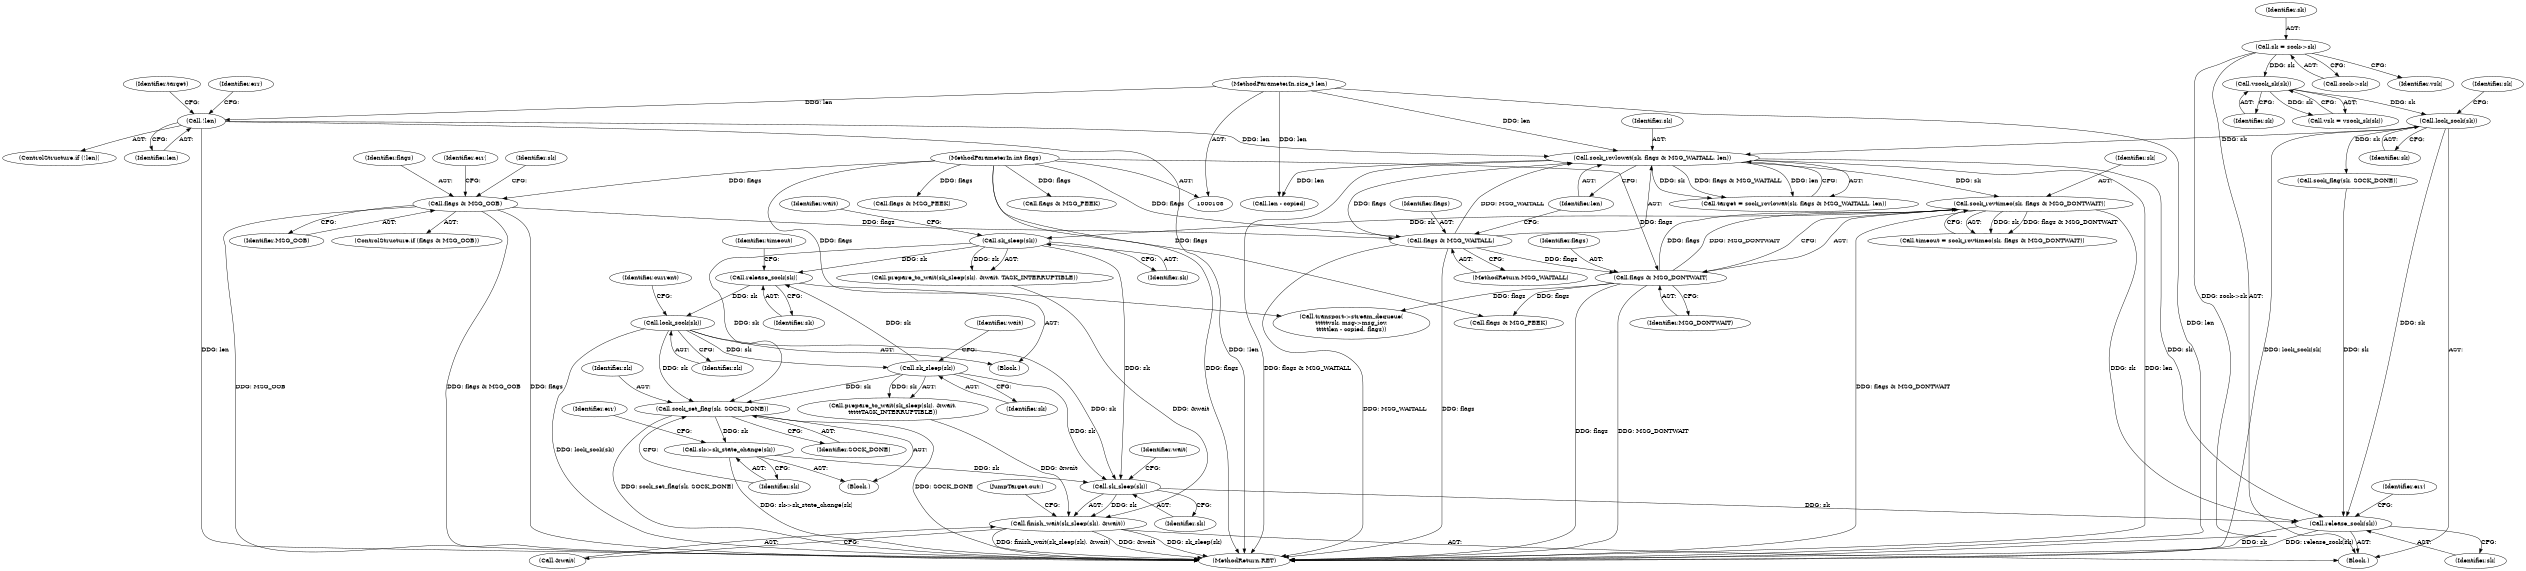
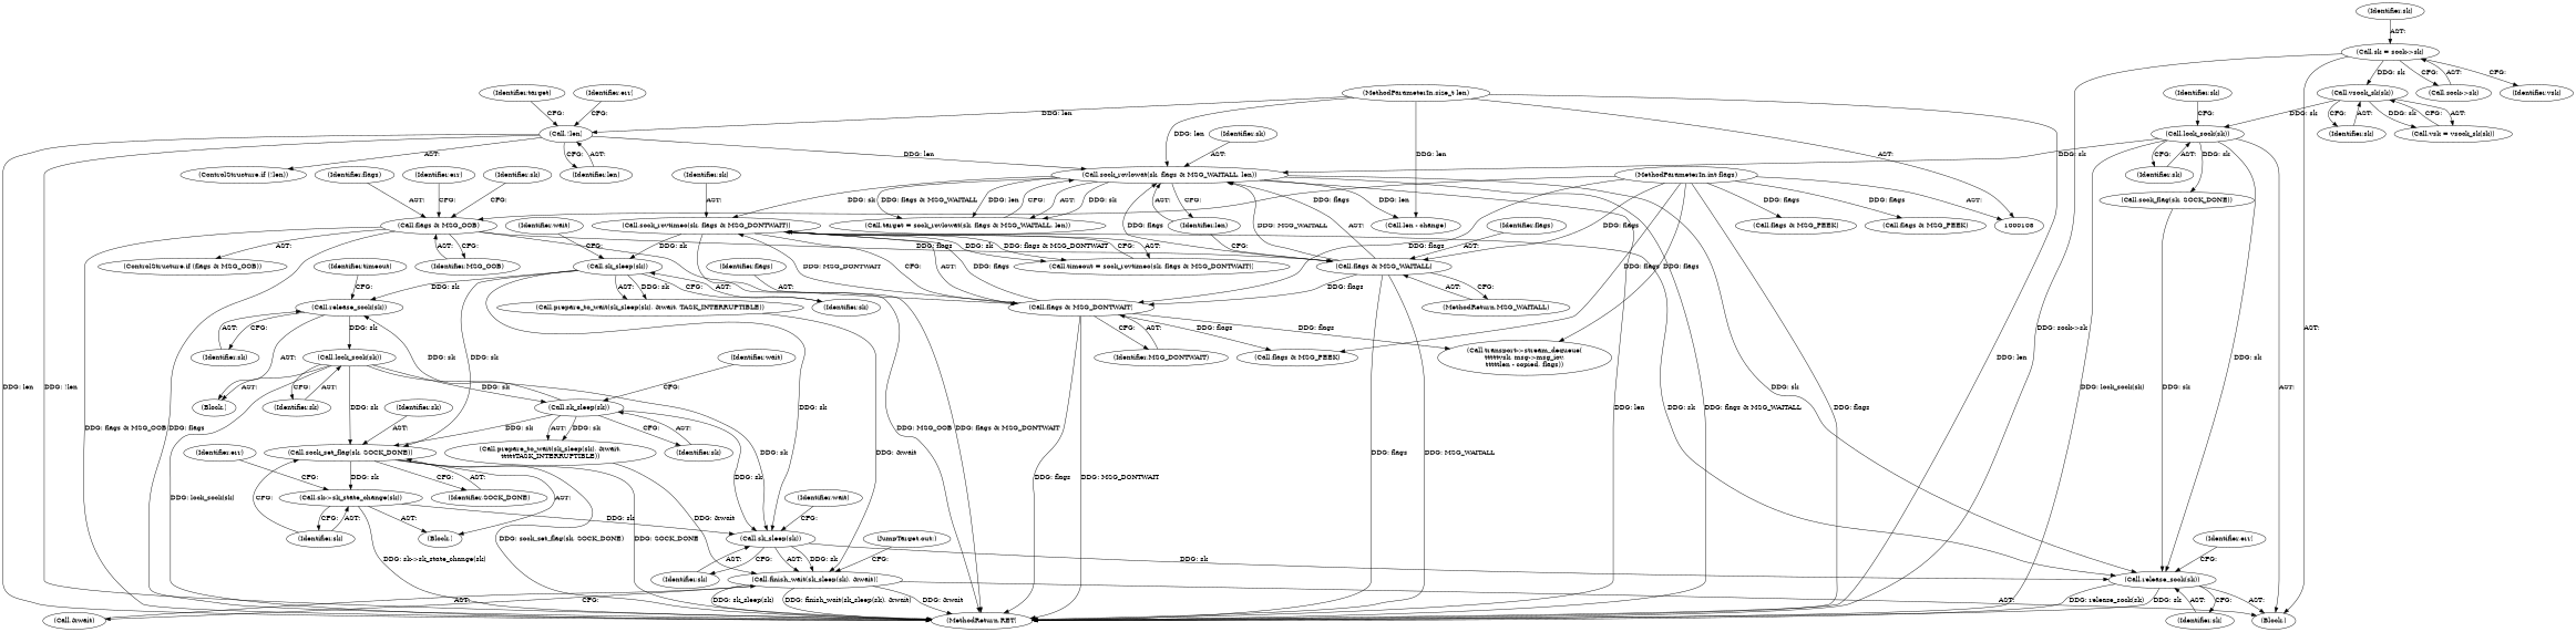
  digraph {
    n1 [label="(Call,sk_sleep(sk))"]
    n2 [label="(Call,finish_wait(sk_sleep(sk), &wait))"]
    n3 [label="(Call,release_sock(sk))"]
    n4 [label="(Identifier,sk)"]
    n5 [label="(MethodReturn,RET)"]
    n6 [label="(Block,)"]
    n7 [label="(Call,&wait)"]
    n8 [label="(Identifier,sk)"]
    n9 [label="(Call,sk->sk_state_change(sk))"]
    n10 [label="(Block,)"]
    n11 [label="(Identifier,sk)"]
    n12 [label="(Call,sock_set_flag(sk, SOCK_DONE))"]
    n13 [label="(Identifier,SOCK_DONE)"]
    n14 [label="(Call,lock_sock(sk))"]
    n15 [label="(Call,sk_sleep(sk))"]
    n16 [label="(Identifier,sk)"]
    n17 [label="(Block,)"]
    n18 [label="(Call,release_sock(sk))"]
    n19 [label="(Call,prepare_to_wait(sk_sleep(sk), &wait,\n\t\t\t\t\tTASK_INTERRUPTIBLE))"]
    n20 [label="(Identifier,sk)"]
    n21 [label="(Identifier,sk)"]
    n22 [label="(Call,sk_sleep(sk))"]
    n23 [label="(Call,prepare_to_wait(sk_sleep(sk), &wait, TASK_INTERRUPTIBLE))"]
    n24 [label="(Identifier,sk)"]
    n25 [label="(Call,sock_rcvtimeo(sk, flags & MSG_DONTWAIT))"]
    n26 [label="(Call,flags & MSG_DONTWAIT)"]
    n27 [label="(Call,timeout = sock_rcvtimeo(sk, flags & MSG_DONTWAIT))"]
    n28 [label="(Call,transport->stream_dequeue(\n\t\t\t\t\tvsk, msg->msg_iov,\n\t\t\t\t\tlen - copied, flags))"]
    n29 [label="(Call,flags & MSG_PEEK)"]
    n30 [label="(Identifier,MSG_DONTWAIT)"]
    n31 [label="(Call,sock_rcvlowat(sk, flags & MSG_WAITALL, len))"]
    n32 [label="(Identifier,len)"]
    n33 [label="(Call,target = sock_rcvlowat(sk, flags & MSG_WAITALL, len))"]
-   n34 [label="(Call,len - copied)"]
+   n34 [label="(Call,len - change)"]
    n35 [label="(Call,flags & MSG_WAITALL)"]
    n36 [label="(Call,lock_sock(sk))"]
    n37 [label="(Identifier,sk)"]
    n38 [label="(Call,sock_flag(sk, SOCK_DONE))"]
    n39 [label="(Call,vsock_sk(sk))"]
    n40 [label="(Call,vsk = vsock_sk(sk))"]
    n41 [label="(Identifier,sk)"]
    n42 [label="(Call,sk = sock->sk)"]
    n43 [label="(Call,sock->sk)"]
    n44 [label="(Identifier,vsk)"]
    n45 [label="(MethodReturn,MSG_WAITALL)"]
    n46 [label="(Call,flags & MSG_OOB)"]
    n47 [label="(Identifier,MSG_OOB)"]
    n48 [label="(ControlStructure,if (flags & MSG_OOB))"]
    n49 [label="(MethodParameterIn,int flags)"]
    n50 [label="(Call,flags & MSG_PEEK)"]
    n51 [label="(Call,flags & MSG_PEEK)"]
    1000108
    n53 [label="(Call,!len)"]
    n54 [label="(ControlStructure,if (!len))"]
    n55 [label="(Identifier,len)"]
    n56 [label="(MethodParameterIn,size_t len)"]
    n57 [label="(JumpTarget,out:)"]
    n58 [label="(Identifier,sk)"]
    n59 [label="(Identifier,sk)"]
    n60 [label="(Identifier,sk)"]
    n61 [label="(Identifier,flags)"]
    n62 [label="(Identifier,flags)"]
    n63 [label="(Identifier,err)"]
    n64 [label="(Identifier,wait)"]
    n65 [label="(Identifier,err)"]
    n66 [label="(Identifier,wait)"]
    n67 [label="(Identifier,flags)"]
    n68 [label="(Identifier,sk)"]
    n69 [label="(Identifier,wait)"]
    n70 [label="(Identifier,sk)"]
    n71 [label="(Identifier,timeout)"]
    n72 [label="(Identifier,target)"]
    n73 [label="(Identifier,err)"]
-   n74 [label="(Identifier,current)"]
    n75 [label="(Identifier,err)"]
    n76 [label="(Identifier,sk)"]
    n1 -> n2 [label="AST: "]
    n1 -> n2 [label="DDG: sk"]
    n1 -> n3 [label="DDG: sk"]
    n1 -> n4 [label="CFG: "]
    n2 -> n5 [label="DDG: sk_sleep(sk)"]
    n2 -> n5 [label="DDG: finish_wait(sk_sleep(sk), &wait)"]
    n2 -> n5 [label="DDG: &wait"]
    n2 -> n6 [label="AST: "]
    n2 -> n7 [label="CFG: "]
    n3 -> n5 [label="DDG: sk"]
    n3 -> n5 [label="DDG: release_sock(sk)"]
    n3 -> n6 [label="AST: "]
    n3 -> n8 [label="CFG: "]
    n4 -> n1 [label="AST: "]
    n7 -> n2 [label="AST: "]
    n8 -> n3 [label="AST: "]
    n9 -> n1 [label="DDG: sk"]
    n9 -> n5 [label="DDG: sk->sk_state_change(sk)"]
    n9 -> n10 [label="AST: "]
    n9 -> n11 [label="CFG: "]
    n11 -> n9 [label="AST: "]
    n11 -> n12 [label="CFG: "]
    n12 -> n5 [label="DDG: SOCK_DONE"]
    n12 -> n5 [label="DDG: sock_set_flag(sk, SOCK_DONE)"]
    n12 -> n9 [label="DDG: sk"]
    n12 -> n10 [label="AST: "]
    n12 -> n13 [label="CFG: "]
    n13 -> n12 [label="AST: "]
    n14 -> n1 [label="DDG: sk"]
    n14 -> n5 [label="DDG: lock_sock(sk)"]
    n14 -> n12 [label="DDG: sk"]
    n14 -> n15 [label="DDG: sk"]
    n14 -> n16 [label="CFG: "]
    n14 -> n17 [label="AST: "]
    n15 -> n1 [label="DDG: sk"]
    n15 -> n12 [label="DDG: sk"]
    n15 -> n18 [label="DDG: sk"]
    n15 -> n19 [label="AST: "]
    n15 -> n19 [label="DDG: sk"]
    n15 -> n20 [label="CFG: "]
    n16 -> n14 [label="AST: "]
    n18 -> n14 [label="DDG: sk"]
    n18 -> n17 [label="AST: "]
    n18 -> n21 [label="CFG: "]
    n19 -> n2 [label="DDG: &wait"]
    n20 -> n15 [label="AST: "]
    n21 -> n18 [label="AST: "]
    n22 -> n1 [label="DDG: sk"]
    n22 -> n12 [label="DDG: sk"]
    n22 -> n18 [label="DDG: sk"]
    n22 -> n23 [label="AST: "]
    n22 -> n23 [label="DDG: sk"]
    n22 -> n24 [label="CFG: "]
    n23 -> n2 [label="DDG: &wait"]
    n24 -> n22 [label="AST: "]
    n25 -> n3 [label="DDG: sk"]
    n25 -> n5 [label="DDG: flags & MSG_DONTWAIT"]
    n25 -> n22 [label="DDG: sk"]
    n25 -> n26 [label="CFG: "]
    n25 -> n27 [label="AST: "]
    n25 -> n27 [label="DDG: sk"]
    n25 -> n27 [label="DDG: flags & MSG_DONTWAIT"]
    n26 -> n5 [label="DDG: MSG_DONTWAIT"]
    n26 -> n5 [label="DDG: flags"]
    n26 -> n25 [label="AST: "]
    n26 -> n25 [label="DDG: flags"]
    n26 -> n25 [label="DDG: MSG_DONTWAIT"]
    n26 -> n28 [label="DDG: flags"]
    n26 -> n29 [label="DDG: flags"]
    n26 -> n30 [label="CFG: "]
    n27 -> n25 [label="CFG: "]
    n30 -> n26 [label="AST: "]
    n31 -> n3 [label="DDG: sk"]
    n31 -> n5 [label="DDG: len"]
    n31 -> n5 [label="DDG: flags & MSG_WAITALL"]
    n31 -> n25 [label="DDG: sk"]
    n31 -> n32 [label="CFG: "]
    n31 -> n33 [label="AST: "]
    n31 -> n33 [label="DDG: sk"]
    n31 -> n33 [label="DDG: flags & MSG_WAITALL"]
    n31 -> n33 [label="DDG: len"]
    n31 -> n34 [label="DDG: len"]
    n32 -> n31 [label="AST: "]
    n32 -> n35 [label="CFG: "]
    n33 -> n31 [label="CFG: "]
    n35 -> n5 [label="DDG: MSG_WAITALL"]
    n35 -> n5 [label="DDG: flags"]
    n35 -> n26 [label="DDG: flags"]
    n35 -> n31 [label="AST: "]
    n35 -> n31 [label="DDG: flags"]
    n35 -> n31 [label="DDG: MSG_WAITALL"]
    n35 -> n45 [label="CFG: "]
    n36 -> n3 [label="DDG: sk"]
    n36 -> n5 [label="DDG: lock_sock(sk)"]
    n36 -> n6 [label="AST: "]
    n36 -> n31 [label="DDG: sk"]
    n36 -> n37 [label="CFG: "]
    n36 -> n38 [label="DDG: sk"]
    n37 -> n36 [label="AST: "]
    n38 -> n3 [label="DDG: sk"]
    n39 -> n36 [label="DDG: sk"]
    n39 -> n40 [label="AST: "]
    n39 -> n40 [label="DDG: sk"]
    n39 -> n41 [label="CFG: "]
    n40 -> n39 [label="CFG: "]
    n41 -> n39 [label="AST: "]
    n42 -> n5 [label="DDG: sock->sk"]
    n42 -> n6 [label="AST: "]
    n42 -> n39 [label="DDG: sk"]
    n42 -> n43 [label="CFG: "]
    n42 -> n44 [label="CFG: "]
    n43 -> n42 [label="AST: "]
    n45 -> n35 [label="AST: "]
    n46 -> n5 [label="DDG: flags & MSG_OOB"]
    n46 -> n5 [label="DDG: flags"]
    n46 -> n5 [label="DDG: MSG_OOB"]
    n46 -> n35 [label="DDG: flags"]
    n46 -> n47 [label="CFG: "]
    n46 -> n48 [label="AST: "]
    n47 -> n46 [label="AST: "]
    n49 -> n5 [label="DDG: flags"]
    n49 -> n26 [label="DDG: flags"]
    n49 -> n28 [label="DDG: flags"]
    n49 -> n29 [label="DDG: flags"]
    n49 -> n35 [label="DDG: flags"]
    n49 -> n46 [label="DDG: flags"]
    n49 -> n50 [label="DDG: flags"]
    n49 -> n51 [label="DDG: flags"]
    n49 -> 1000108 [label="AST: "]
    n53 -> n5 [label="DDG: len"]
    n53 -> n5 [label="DDG: !len"]
    n53 -> n31 [label="DDG: len"]
    n53 -> n54 [label="AST: "]
    n53 -> n55 [label="CFG: "]
    n55 -> n53 [label="AST: "]
    n56 -> n5 [label="DDG: len"]
    n56 -> n31 [label="DDG: len"]
    n56 -> n34 [label="DDG: len"]
    n56 -> 1000108 [label="AST: "]
    n56 -> n53 [label="DDG: len"]
    n57 -> n2 [label="CFG: "]
    n58 -> n12 [label="AST: "]
    n59 -> n36 [label="CFG: "]
    n60 -> n46 [label="CFG: "]
    n61 -> n46 [label="AST: "]
    n62 -> n26 [label="AST: "]
    n63 -> n53 [label="CFG: "]
    n64 -> n15 [label="CFG: "]
    n65 -> n46 [label="CFG: "]
    n66 -> n22 [label="CFG: "]
    n67 -> n35 [label="AST: "]
    n68 -> n42 [label="AST: "]
    n69 -> n1 [label="CFG: "]
    n70 -> n31 [label="AST: "]
    n71 -> n18 [label="CFG: "]
    n72 -> n53 [label="CFG: "]
    n73 -> n9 [label="CFG: "]
-   n74 -> n14 [label="CFG: "]
    n75 -> n3 [label="CFG: "]
    n76 -> n25 [label="AST: "]
  }
